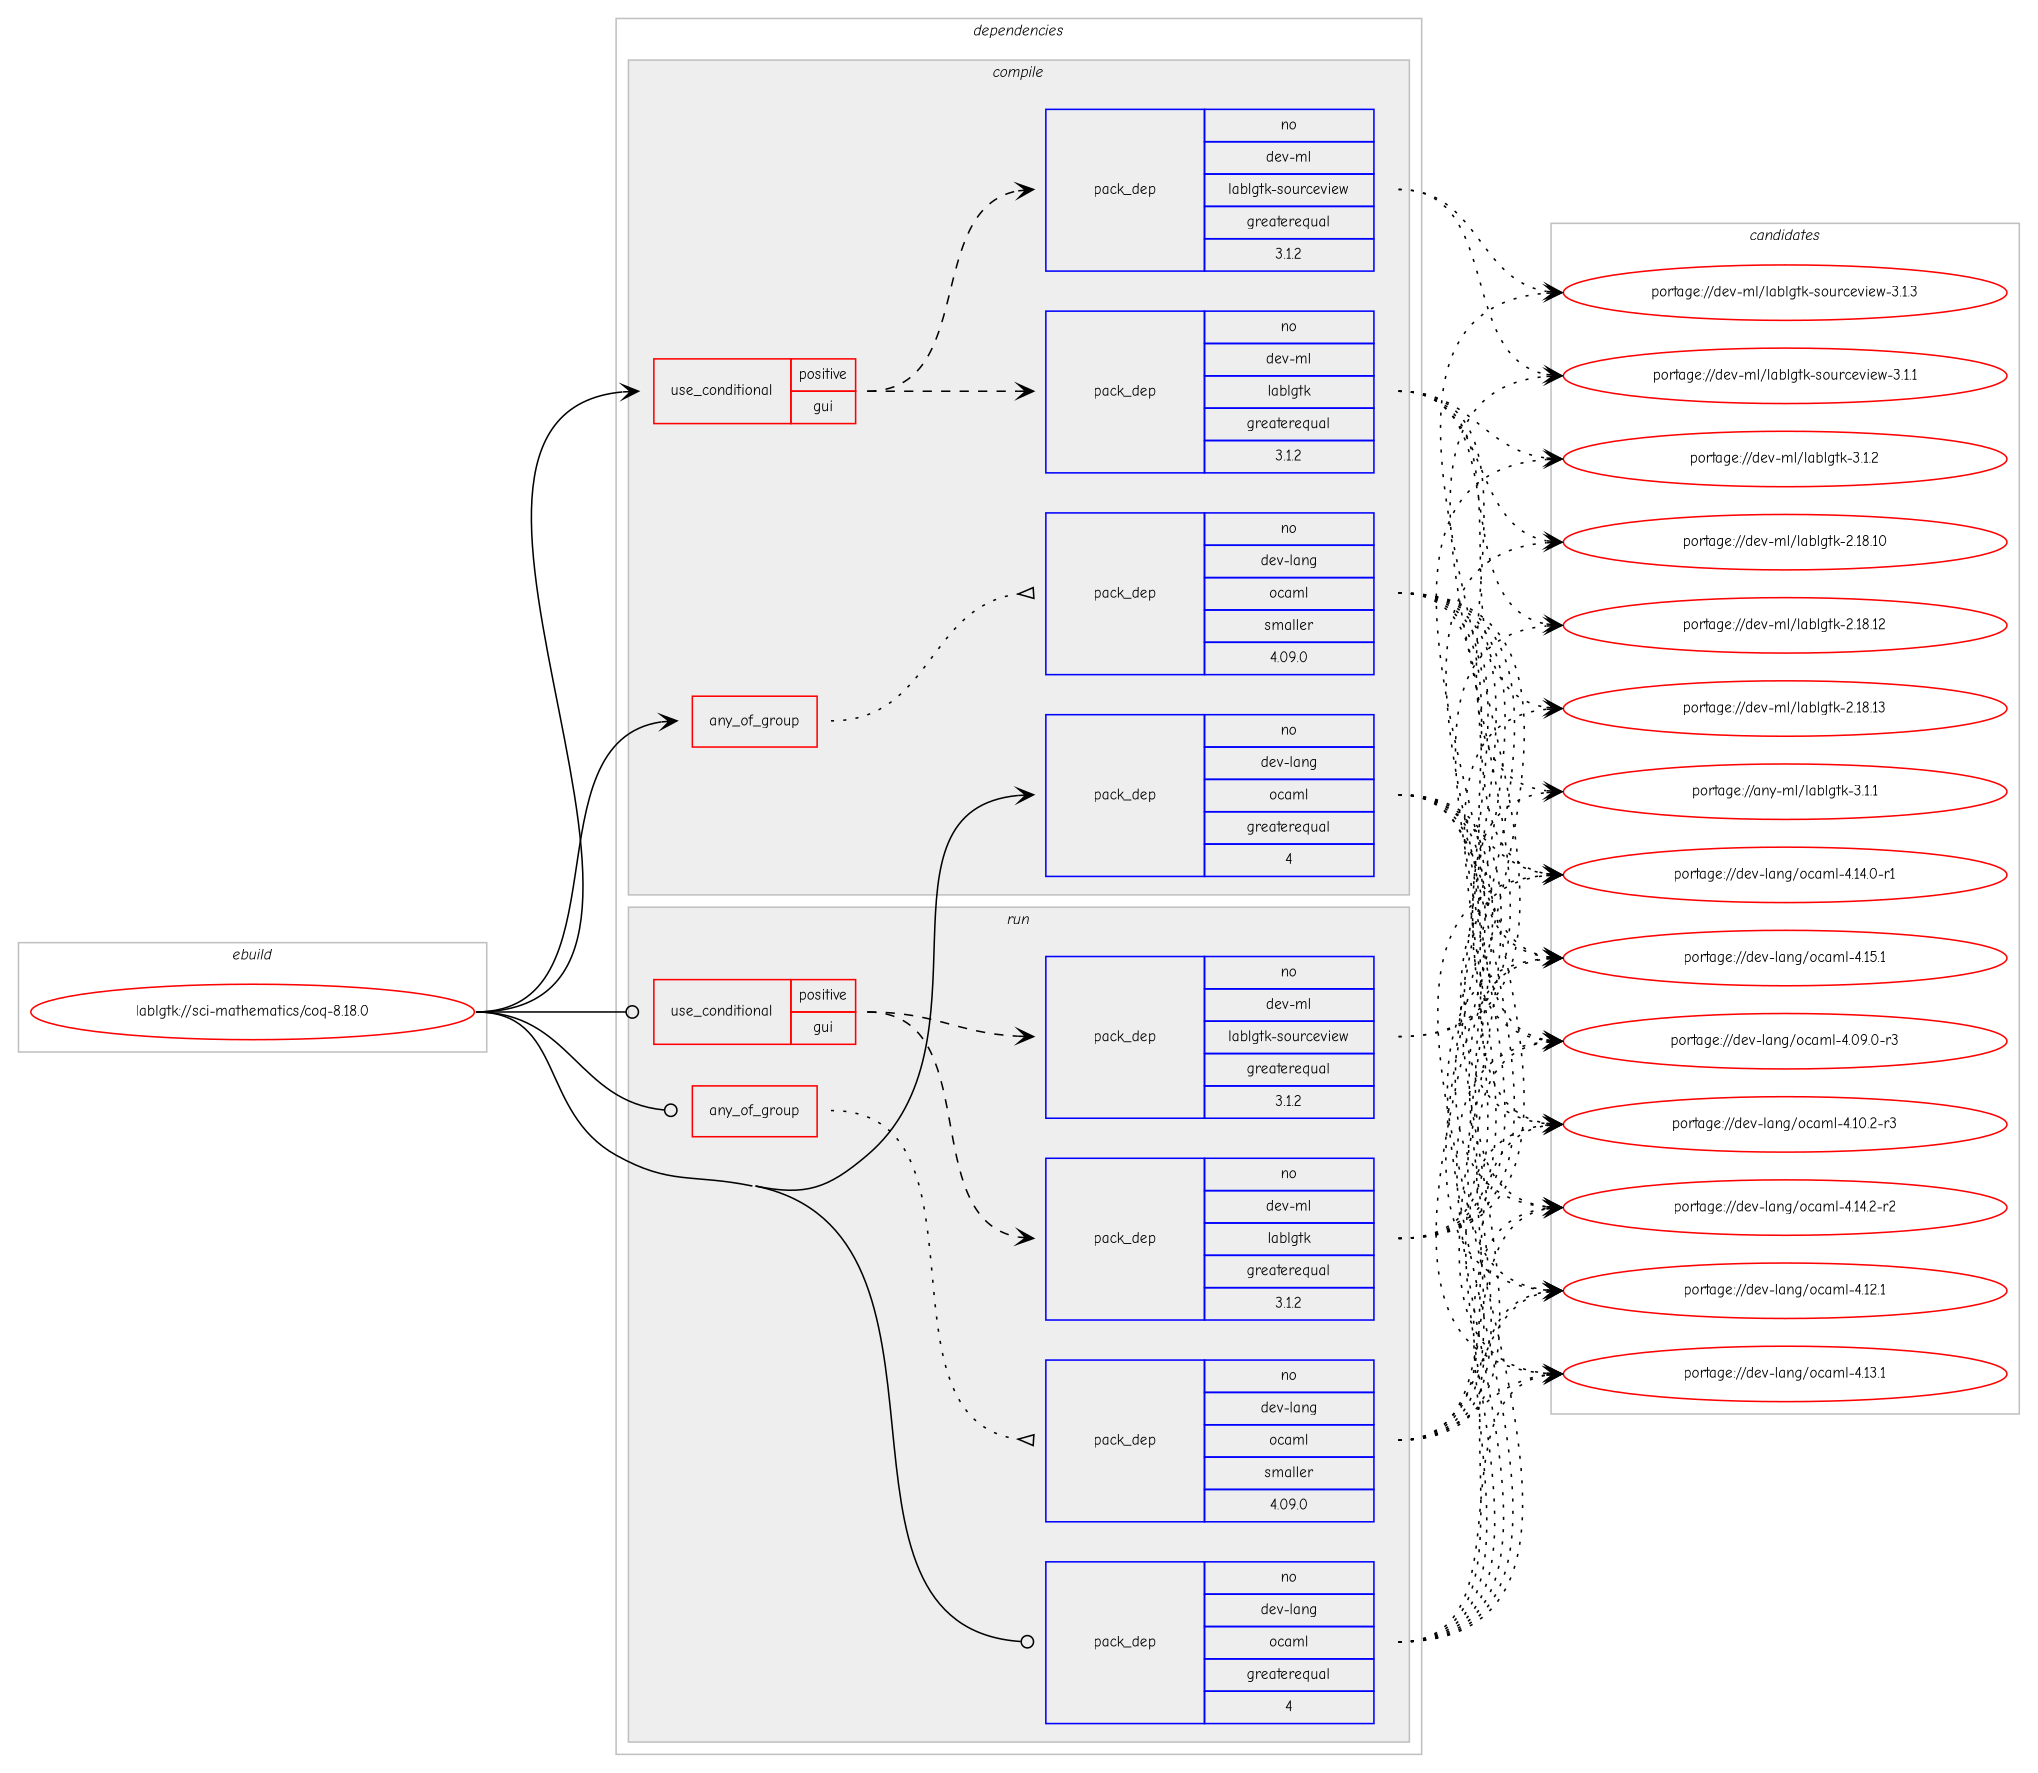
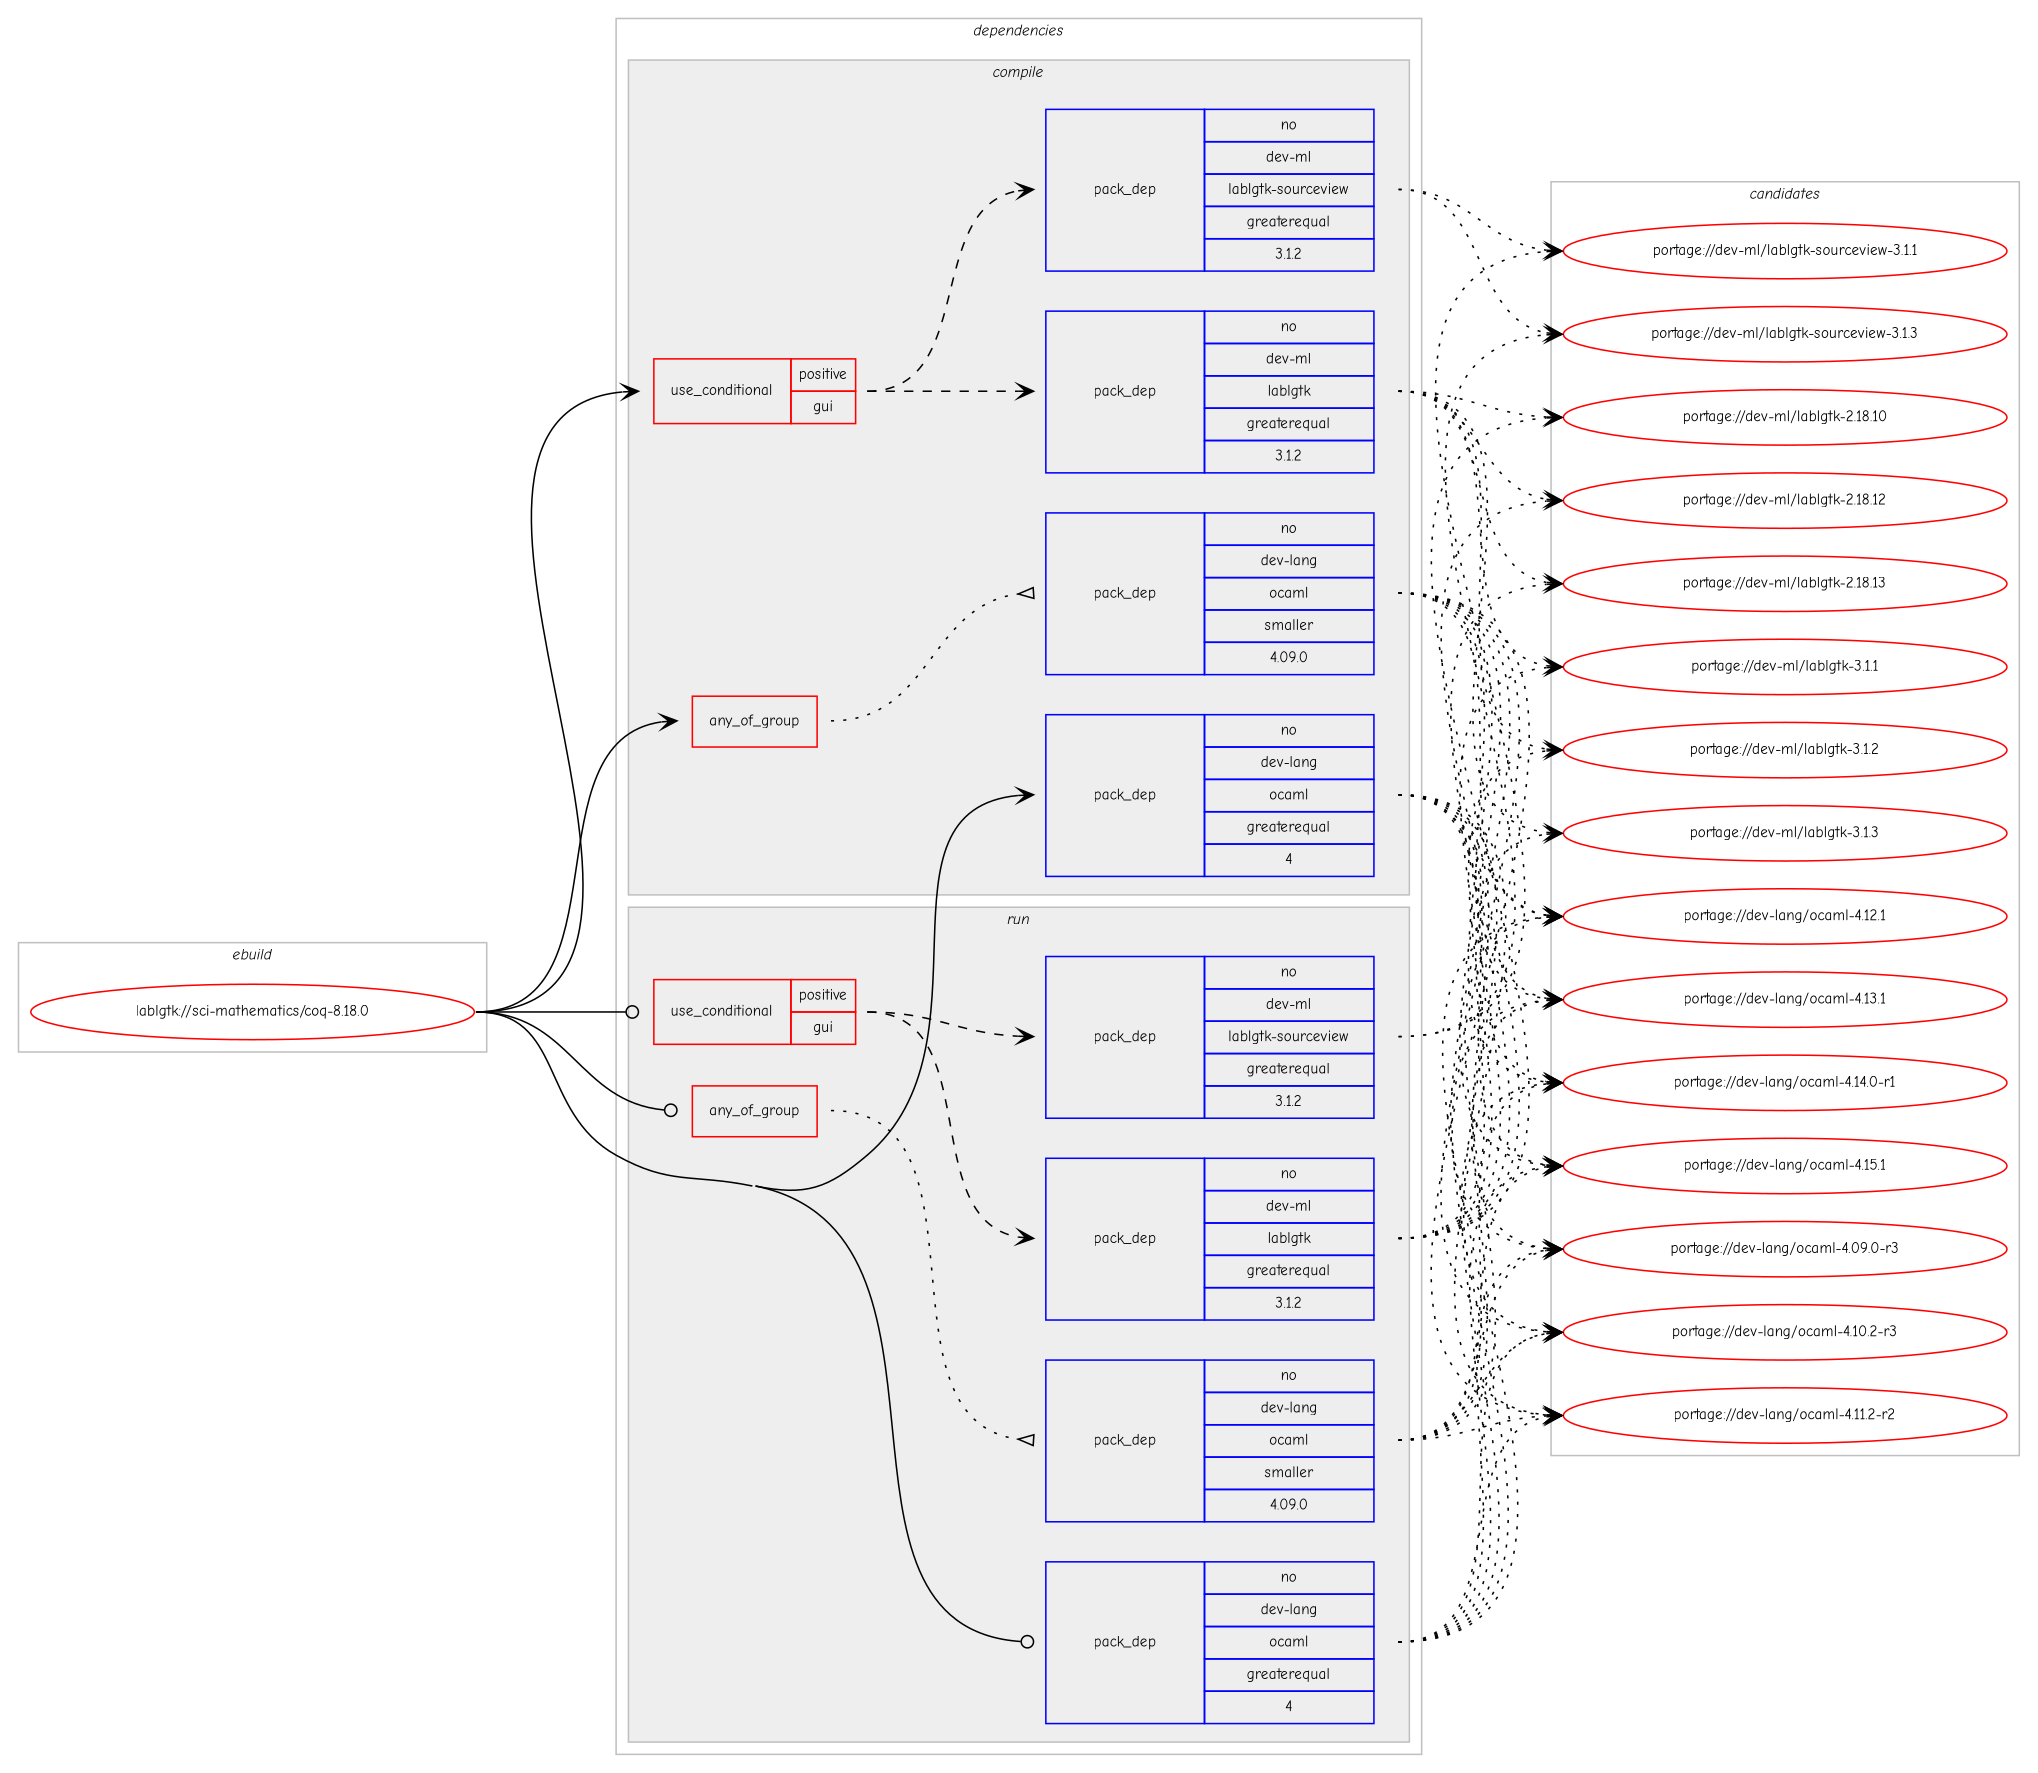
  digraph {
    compound=true
    concentrate=true
    fontname="Comic Neue"
    fontsize=10
    newrank=true
    rankdir=LR
    ranksep=1.5
    node [color=red fontname="Comic Neue" fontsize=10]
    edge [arrowhead=vee fontname="Comic Neue" headport=w style=dotted tailport=e weight=100]
    n1 [label="lablgtk://sci-mathematics/coq-8.18.0" width=4]
    n2 [color=blue label=<<TABLE BORDER="0" CELLBORDER="1" CELLSPACING="0" CELLPADDING="4" WIDTH="220"><TR><TD ROWSPAN="6" CELLPADDING="30">pack_dep</TD></TR><TR><TD WIDTH="110">no</TD></TR><TR><TD>dev-lang</TD></TR><TR><TD>ocaml</TD></TR><TR><TD>smaller</TD></TR><TR><TD>4.09.0</TD></TR></TABLE>> shape=none]
    n3 [label=<<TABLE BORDER="0" CELLBORDER="1" CELLSPACING="0" CELLPADDING="4"><TR><TD CELLPADDING="10">any_of_group</TD></TR></TABLE>> shape=none]
    n4 [color=blue label=<<TABLE BORDER="0" CELLBORDER="1" CELLSPACING="0" CELLPADDING="4" WIDTH="220"><TR><TD ROWSPAN="6" CELLPADDING="30">pack_dep</TD></TR><TR><TD WIDTH="110">no</TD></TR><TR><TD>dev-ml</TD></TR><TR><TD>lablgtk</TD></TR><TR><TD>greaterequal</TD></TR><TR><TD>3.1.2</TD></TR></TABLE>> shape=none]
    n5 [color=blue label=<<TABLE BORDER="0" CELLBORDER="1" CELLSPACING="0" CELLPADDING="4" WIDTH="220"><TR><TD ROWSPAN="6" CELLPADDING="30">pack_dep</TD></TR><TR><TD WIDTH="110">no</TD></TR><TR><TD>dev-ml</TD></TR><TR><TD>lablgtk-sourceview</TD></TR><TR><TD>greaterequal</TD></TR><TR><TD>3.1.2</TD></TR></TABLE>> shape=none]
    n6 [label=<<TABLE BORDER="0" CELLBORDER="1" CELLSPACING="0" CELLPADDING="4"><TR><TD ROWSPAN="3" CELLPADDING="10">use_conditional</TD></TR><TR><TD>positive</TD></TR><TR><TD>gui</TD></TR></TABLE>> shape=none]
    n7 [color=blue label=<<TABLE BORDER="0" CELLBORDER="1" CELLSPACING="0" CELLPADDING="4" WIDTH="220"><TR><TD ROWSPAN="6" CELLPADDING="30">pack_dep</TD></TR><TR><TD WIDTH="110">no</TD></TR><TR><TD>dev-lang</TD></TR><TR><TD>ocaml</TD></TR><TR><TD>greaterequal</TD></TR><TR><TD>4</TD></TR></TABLE>> shape=none]
    n8 [color=blue label=<<TABLE BORDER="0" CELLBORDER="1" CELLSPACING="0" CELLPADDING="4" WIDTH="220"><TR><TD ROWSPAN="6" CELLPADDING="30">pack_dep</TD></TR><TR><TD WIDTH="110">no</TD></TR><TR><TD>dev-lang</TD></TR><TR><TD>ocaml</TD></TR><TR><TD>smaller</TD></TR><TR><TD>4.09.0</TD></TR></TABLE>> shape=none]
    n9 [label=<<TABLE BORDER="0" CELLBORDER="1" CELLSPACING="0" CELLPADDING="4"><TR><TD CELLPADDING="10">any_of_group</TD></TR></TABLE>> shape=none]
    n10 [color=blue label=<<TABLE BORDER="0" CELLBORDER="1" CELLSPACING="0" CELLPADDING="4" WIDTH="220"><TR><TD ROWSPAN="6" CELLPADDING="30">pack_dep</TD></TR><TR><TD WIDTH="110">no</TD></TR><TR><TD>dev-ml</TD></TR><TR><TD>lablgtk-sourceview</TD></TR><TR><TD>greaterequal</TD></TR><TR><TD>3.1.2</TD></TR></TABLE>> shape=none]
    n11 [color=blue label=<<TABLE BORDER="0" CELLBORDER="1" CELLSPACING="0" CELLPADDING="4" WIDTH="220"><TR><TD ROWSPAN="6" CELLPADDING="30">pack_dep</TD></TR><TR><TD WIDTH="110">no</TD></TR><TR><TD>dev-ml</TD></TR><TR><TD>lablgtk</TD></TR><TR><TD>greaterequal</TD></TR><TR><TD>3.1.2</TD></TR></TABLE>> shape=none]
    n12 [label=<<TABLE BORDER="0" CELLBORDER="1" CELLSPACING="0" CELLPADDING="4"><TR><TD ROWSPAN="3" CELLPADDING="10">use_conditional</TD></TR><TR><TD>positive</TD></TR><TR><TD>gui</TD></TR></TABLE>> shape=none]
    n13 [color=blue label=<<TABLE BORDER="0" CELLBORDER="1" CELLSPACING="0" CELLPADDING="4" WIDTH="220"><TR><TD ROWSPAN="6" CELLPADDING="30">pack_dep</TD></TR><TR><TD WIDTH="110">no</TD></TR><TR><TD>dev-lang</TD></TR><TR><TD>ocaml</TD></TR><TR><TD>greaterequal</TD></TR><TR><TD>4</TD></TR></TABLE>> shape=none]
    n14 [label="portage://dev-lang/ocaml-4.09.0-r3" width=4]
    n15 [label="portage://dev-lang/ocaml-4.10.2-r3" width=4]
-   n16 [label="portage://dev-lang/ocaml-4.14.2-r2" width=4]
+   n16 [label="portage://dev-lang/ocaml-4.11.2-r2" width=4]
    n17 [label="portage://dev-lang/ocaml-4.12.1" width=4]
    n18 [label="portage://dev-lang/ocaml-4.13.1" width=4]
    n19 [label="portage://dev-lang/ocaml-4.14.0-r1" width=4]
    n20 [label="portage://dev-lang/ocaml-4.15.1" width=4]
    n21 [label="portage://dev-ml/lablgtk-2.18.10" width=4]
    n22 [label="portage://dev-ml/lablgtk-2.18.12" width=4]
    n23 [label="portage://dev-ml/lablgtk-2.18.13" width=4]
-   n24 [label="portage://any-ml/lablgtk-3.1.1" width=4]
+   n24 [label="portage://dev-ml/lablgtk-3.1.1" width=4]
    n25 [label="portage://dev-ml/lablgtk-3.1.2" width=4]
+   n26 [label="portage://dev-ml/lablgtk-3.1.3" width=4]
    n27 [label="portage://dev-ml/lablgtk-sourceview-3.1.1" width=4]
    n28 [label="portage://dev-ml/lablgtk-sourceview-3.1.3" width=4]
    subgraph cluster_1 {
      color=gray
      label=<<i>ebuild</i>>
      rank=same
      n1
    }
    subgraph cluster_2 {
      color=gray
      label=<<i>dependencies</i>>
      subgraph cluster_3 {
        color=gray
        fillcolor="#eeeeee"
        label=<<i>compile</i>>
        style=filled
        subgraph sub_4 {
          color=gray
          fillcolor="#eeeeee"
          label=<<i>compile</i>>
          style=filled
          n3
          subgraph sub_5 {
            color=gray
            fillcolor="#eeeeee"
            label=<<i>compile</i>>
            style=filled
            n2
          }
        }
        subgraph sub_6 {
          color=gray
          fillcolor="#eeeeee"
          label=<<i>compile</i>>
          style=filled
          n6
          subgraph sub_7 {
            color=gray
            fillcolor="#eeeeee"
            label=<<i>compile</i>>
            style=filled
            n4
          }
          subgraph sub_8 {
            color=gray
            fillcolor="#eeeeee"
            label=<<i>compile</i>>
            style=filled
            n5
          }
        }
        subgraph sub_9 {
          color=gray
          fillcolor="#eeeeee"
          label=<<i>compile</i>>
          style=filled
          n7
        }
      }
      subgraph cluster_10 {
        color=gray
        fillcolor="#eeeeee"
        label=<<i>compile and run</i>>
        style=filled
      }
      subgraph cluster_11 {
        color=gray
        fillcolor="#eeeeee"
        label=<<i>run</i>>
        style=filled
        subgraph sub_12 {
          color=gray
          fillcolor="#eeeeee"
          label=<<i>run</i>>
          style=filled
          n9
          subgraph sub_13 {
            color=gray
            fillcolor="#eeeeee"
            label=<<i>run</i>>
            style=filled
            n8
          }
        }
        subgraph sub_14 {
          color=gray
          fillcolor="#eeeeee"
          label=<<i>run</i>>
          style=filled
          n12
          subgraph sub_15 {
            color=gray
            fillcolor="#eeeeee"
            label=<<i>run</i>>
            style=filled
            n10
          }
          subgraph sub_16 {
            color=gray
            fillcolor="#eeeeee"
            label=<<i>run</i>>
            style=filled
            n11
          }
        }
        subgraph sub_17 {
          color=gray
          fillcolor="#eeeeee"
          label=<<i>run</i>>
          style=filled
          n13
        }
      }
    }
    subgraph cluster_18 {
      color=gray
      label=<<i>candidates</i>>
      rank=same
      subgraph sub_19 {
        color=black
        label=<<i>candidates</i>>
        nodesep=1
        rank=same
        n14
        n15
        n16
        n17
        n18
        n19
        n20
      }
      subgraph sub_20 {
        color=black
        label=<<i>candidates</i>>
        nodesep=1
        rank=same
        n21
        n22
        n23
        n24
        n25
+       n26
      }
      subgraph sub_21 {
        color=black
        label=<<i>candidates</i>>
        nodesep=1
        rank=same
        n27
        n28
      }
      subgraph sub_22 {
        color=black
        label=<<i>candidates</i>>
        nodesep=1
        rank=same
        n14
        n15
        n16
        n17
        n18
        n19
        n20
      }
      subgraph sub_23 {
        color=black
        label=<<i>candidates</i>>
        nodesep=1
        rank=same
        n14
        n15
        n16
        n17
        n18
        n19
        n20
      }
      subgraph sub_24 {
        color=black
        label=<<i>candidates</i>>
        nodesep=1
        rank=same
        n21
        n22
        n23
        n24
        n25
+       n26
      }
      subgraph sub_25 {
        color=black
        label=<<i>candidates</i>>
        nodesep=1
        rank=same
        n27
        n28
      }
      subgraph sub_26 {
        color=black
        label=<<i>candidates</i>>
        nodesep=1
        rank=same
        n14
        n15
        n16
        n17
        n18
        n19
        n20
      }
    }
    n1 -> n3 [style=solid weight=20]
    n1 -> n6 [style=solid weight=20]
    n1 -> n7 [style=solid weight=20]
    n1 -> n9 [arrowhead=odot style=solid weight=20]
    n1 -> n12 [arrowhead=odot style=solid weight=20]
    n1 -> n13 [arrowhead=odot style=solid weight=20]
    n2 -> n14
    n2 -> n15
    n2 -> n16
    n2 -> n17
    n2 -> n18
    n2 -> n19
    n2 -> n20
    n3 -> n2 [arrowhead=oinv weight=20]
    n4 -> n21
    n4 -> n22
    n4 -> n23
    n4 -> n24
    n4 -> n25
+   n4 -> n26
    n5 -> n27
    n5 -> n28
    n6 -> n4 [style=dashed weight=20]
    n6 -> n5 [style=dashed weight=20]
    n7 -> n14
    n7 -> n15
    n7 -> n16
    n7 -> n17
    n7 -> n18
    n7 -> n19
    n7 -> n20
    n8 -> n14
    n8 -> n15
    n8 -> n16
    n8 -> n17
    n8 -> n18
    n8 -> n19
    n8 -> n20
    n9 -> n8 [arrowhead=oinv weight=20]
    n10 -> n27
    n10 -> n28
    n11 -> n21
    n11 -> n22
    n11 -> n23
    n11 -> n24
    n11 -> n25
+   n11 -> n26
    n12 -> n10 [style=dashed weight=20]
    n12 -> n11 [style=dashed weight=20]
    n13 -> n14
    n13 -> n15
    n13 -> n16
    n13 -> n17
    n13 -> n18
    n13 -> n19
    n13 -> n20
  }
